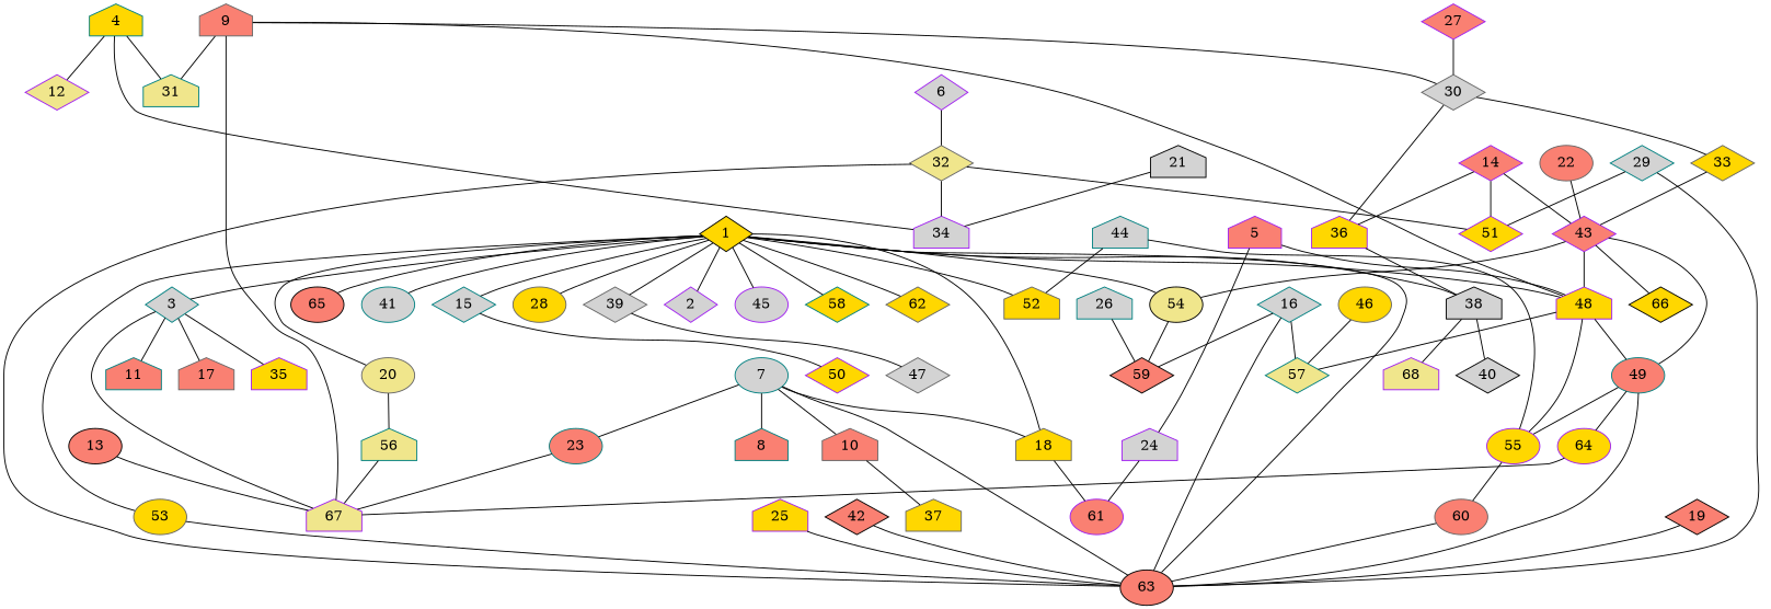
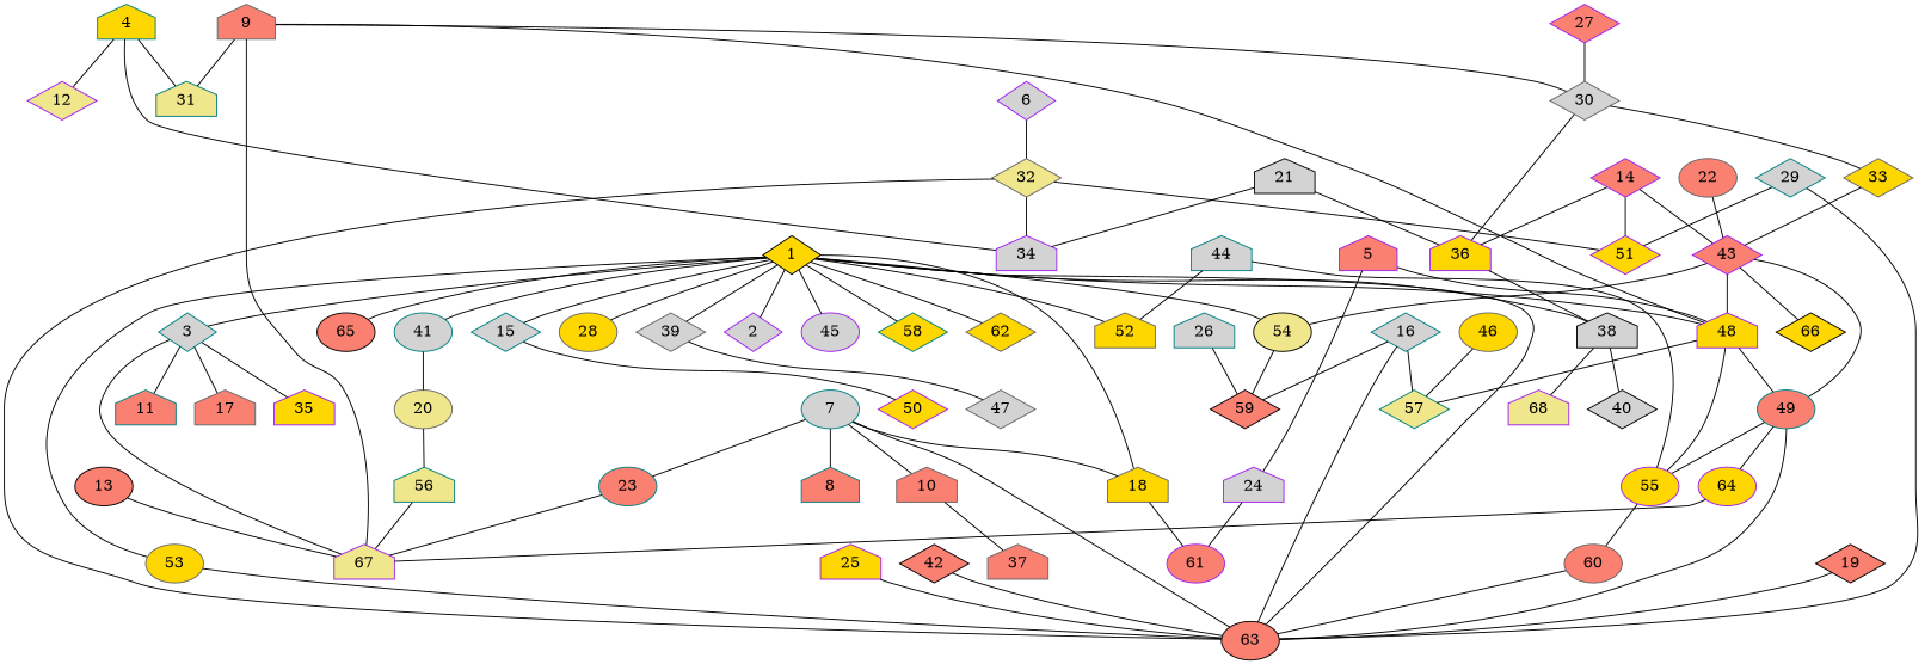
  graph {
    node [color=purple fillcolor=gold shape=diamond style=filled]
    edge [weight=1.0]
    1 [color=black]
    2 [fillcolor=lightgrey]
    3 [color=teal fillcolor=lightgrey]
    15 [color=teal fillcolor=lightgrey]
    18 [color=gray40 shape=house]
    20 [color=gray40 fillcolor=khaki shape=ellipse]
    28 [color=gray40 shape=ellipse]
    38 [color=black fillcolor=lightgrey shape=house]
    39 [color=gray40 fillcolor=lightgrey]
    41 [color=teal fillcolor=lightgrey shape=ellipse]
    45 [fillcolor=lightgrey shape=ellipse]
    48 [shape=house]
    52 [color=gray40 shape=house]
    53 [color=gray40 shape=ellipse]
    54 [color=black fillcolor=khaki shape=ellipse]
    58 [color=teal]
    62 [color=gray40]
    63 [color=black fillcolor=salmon shape=ellipse]
    65 [color=black fillcolor=salmon shape=ellipse]
    11 [color=teal fillcolor=salmon shape=house]
    17 [color=gray40 fillcolor=salmon shape=house]
    35 [shape=house]
    67 [fillcolor=khaki shape=house]
    4 [color=teal shape=house]
    12 [fillcolor=khaki]
    31 [color=teal fillcolor=khaki shape=house]
    34 [fillcolor=lightgrey shape=house]
    50
    61 [fillcolor=salmon shape=ellipse]
    56 [color=teal fillcolor=khaki shape=house]
    40 [color=black fillcolor=lightgrey]
    68 [fillcolor=khaki shape=house]
    47 [color=gray40 fillcolor=lightgrey]
    57 [color=teal fillcolor=khaki]
    49 [color=teal fillcolor=salmon shape=ellipse]
    55 [shape=ellipse]
    59 [color=black fillcolor=salmon]
    5 [fillcolor=salmon shape=house]
    24 [fillcolor=lightgrey shape=house]
    6 [fillcolor=lightgrey]
    32 [color=gray40 fillcolor=khaki]
    51
    7 [color=teal fillcolor=lightgrey shape=ellipse]
    8 [color=teal fillcolor=salmon shape=house]
    10 [color=gray40 fillcolor=salmon shape=house]
    23 [color=teal fillcolor=salmon shape=ellipse]
-   37 [color=gray40 shape=house]
+   37 [color=gray40 fillcolor=salmon shape=house]
    9 [color=gray40 fillcolor=salmon shape=house]
    30 [color=gray40 fillcolor=lightgrey]
    36 [shape=house]
    33 [color=gray40]
    13 [color=black fillcolor=salmon shape=ellipse]
    14 [fillcolor=salmon]
    43 [fillcolor=salmon]
    66 [color=black]
    16 [color=teal fillcolor=lightgrey]
    19 [color=black fillcolor=salmon]
    21 [color=black fillcolor=lightgrey shape=house]
    22 [color=gray40 fillcolor=salmon shape=ellipse]
    25 [shape=house]
    26 [color=teal fillcolor=lightgrey shape=house]
    27 [fillcolor=salmon]
    29 [color=teal fillcolor=lightgrey]
    42 [color=black fillcolor=salmon]
    64 [shape=ellipse]
    44 [color=teal fillcolor=lightgrey shape=house]
    60 [color=gray40 fillcolor=salmon shape=ellipse]
    46 [color=gray40 shape=ellipse]
    1 -- 2
    1 -- 3
    1 -- 15
    1 -- 18
-   1 -- 20
+   41 -- 20
    1 -- 28
    1 -- 38
    1 -- 39
    1 -- 41
    1 -- 45
    1 -- 48
    1 -- 52
    1 -- 53
    1 -- 54
    1 -- 58
    1 -- 62
    1 -- 63
    1 -- 65
    3 -- 11
    3 -- 17
    3 -- 35
    3 -- 67
    15 -- 50
    18 -- 61
    20 -- 56
    38 -- 40
    38 -- 68
    39 -- 47
    48 -- 57
    48 -- 49
    48 -- 55
    53 -- 63
    54 -- 59
    4 -- 12
    4 -- 31
    4 -- 34
    56 -- 67
    49 -- 63
    49 -- 55
    49 -- 64
    55 -- 60
    5 -- 48
    5 -- 24
    24 -- 61
    6 -- 32
    32 -- 63
    32 -- 34
    32 -- 51
    7 -- 18
    7 -- 63 [weight=2.0]
    7 -- 8
    7 -- 10
    7 -- 23
    10 -- 37
    23 -- 67
    9 -- 48
    9 -- 67 [weight=2.0]
    9 -- 31
    9 -- 30
    30 -- 36
    30 -- 33
    36 -- 38
    33 -- 43
    13 -- 67
    14 -- 51
    14 -- 36
    14 -- 43
    43 -- 48
    43 -- 54
    43 -- 49
    43 -- 66
    16 -- 63
    16 -- 57
    16 -- 59
    19 -- 63
    21 -- 34
+   21 -- 36
    22 -- 43
    25 -- 63
    26 -- 59
    27 -- 30
    29 -- 63
    29 -- 51
    42 -- 63
    64 -- 67
    44 -- 52
    44 -- 55
    60 -- 63
    46 -- 57
  }
